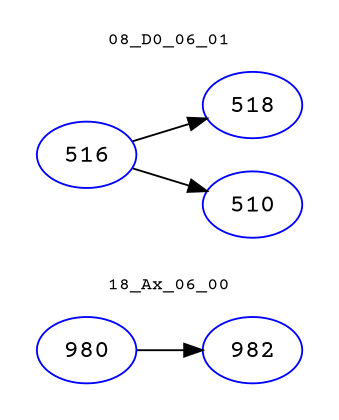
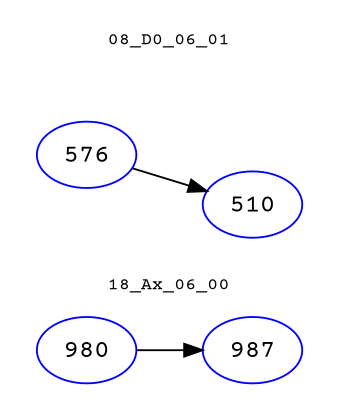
  digraph {
    fontname="Courier Prime"
    rankdir=LR
    node [color=blue fontname="Courier Prime"]
    edge [color=black fontname="Courier Prime"]
    n1 [label=980]
-   n2 [label=982]
-   n3 [label=516]
+   n2 [label=987]
+   n3 [label=576]
    n4 [label=510]
-   n5 [label=518]
    subgraph cluster_1 {
      color=white
      fontsize=10
      label="18_Ax_06_00"
      n1
      n2
    }
    subgraph cluster_2 {
      color=white
      fontsize=10
      label="08_D0_06_01"
      n3
      n4
-     n5
    }
    n1 -> n2
    n3 -> n4
-   n3 -> n5
  }
